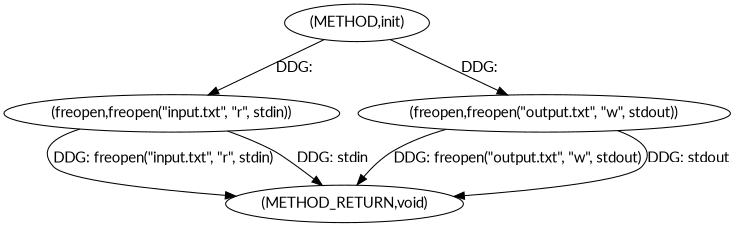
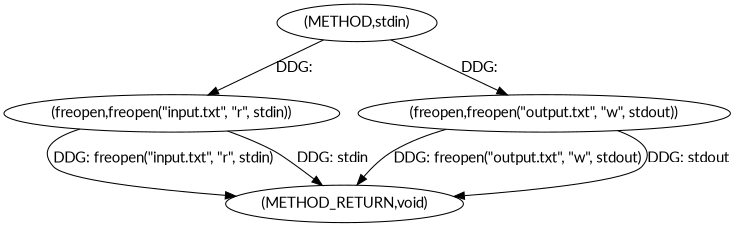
  digraph {
    fontname=Lato
    node [fontname=Lato]
    edge [fontname=Lato]
-   n1 [label="(METHOD,init)"]
+   n1 [label="(METHOD,stdin)"]
    n2 [label="(freopen,freopen(\"input.txt\", \"r\", stdin))"]
    n3 [label="(freopen,freopen(\"output.txt\", \"w\", stdout))"]
    n4 [label="(METHOD_RETURN,void)"]
    n1 -> n2 [label="DDG: "]
    n1 -> n3 [label="DDG: "]
    n2 -> n4 [label="DDG: freopen(\"input.txt\", \"r\", stdin)"]
    n2 -> n4 [label="DDG: stdin"]
    n3 -> n4 [label="DDG: freopen(\"output.txt\", \"w\", stdout)"]
    n3 -> n4 [label="DDG: stdout"]
  }
